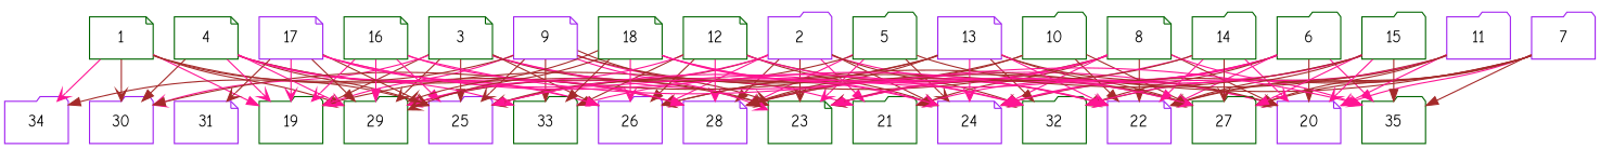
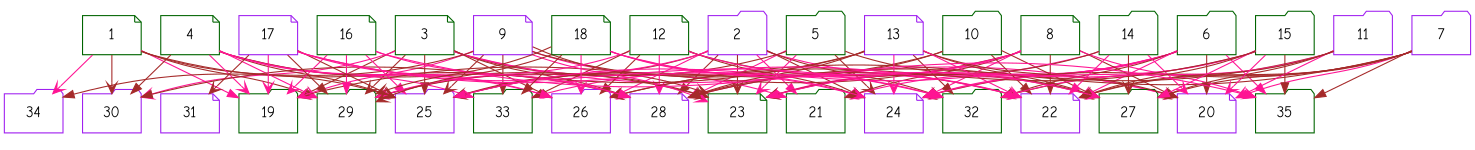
  digraph {
    fontname="Comic Neue"
    node [alpha=0.19 color=darkgreen fontname="Comic Neue" shape=folder]
    edge [arrowhead=normal color=brown fontname="Comic Neue"]
    1 [alpha=0.03 expect_size=50950144 shape=note]
    19 [alpha=0.13 expect_size=36099072]
    25 [alpha=0.02 color=purple expect_size=34764800]
    28 [alpha=0.02 color=purple expect_size=39661568 shape=note]
    29 [expect_size=49159168]
    30 [color=purple expect_size=31598592]
    34 [alpha=0.17 color=purple expect_size=16730112]
    2 [color=purple expect_size=41062400]
    20 [alpha=0.06 color=purple expect_size=22410240 shape=note]
    21 [expect_size=36889600]
    23 [alpha=0.00 expect_size=22539264 shape=note]
    24 [alpha=0.17 color=purple expect_size=20106240 shape=note]
    26 [color=purple expect_size=27893760]
    32 [alpha=0.05 expect_size=45103104]
    3 [alpha=0.01 expect_size=15214592 shape=note]
    4 [alpha=0.10 expect_size=14068736 shape=note]
    33 [alpha=0.13 expect_size=16138240]
    5 [alpha=0.02 expect_size=28045312]
    27 [alpha=0.16 expect_size=8093696]
    6 [alpha=0.09 expect_size=30466048]
    22 [alpha=0.08 color=purple expect_size=21134336 shape=note]
    35 [alpha=0.08 expect_size=8520704]
    7 [alpha=0.02 color=purple expect_size=6602752]
    8 [alpha=0.14 expect_size=25015296 shape=note]
    9 [alpha=0.14 color=purple expect_size=31408128 shape=note]
    10 [alpha=0.06 expect_size=14001152]
    11 [alpha=0.13 color=purple expect_size=38048768]
    12 [alpha=0.01 expect_size=46194688 shape=note]
    13 [color=purple expect_size=43002880 shape=note]
    14 [alpha=0.06 expect_size=45094912]
    15 [alpha=0.17 expect_size=20689920]
    16 [alpha=0.12 expect_size=24830976 shape=note]
    17 [alpha=0.13 color=purple expect_size=46357504 shape=note]
    31 [alpha=0.13 color=purple expect_size=46468096 shape=note]
    18 [alpha=0.04 expect_size=50333696 shape=note]
    1 -> 19 [color=deeppink]
    1 -> 25 [arrowhead=vee]
    1 -> 28
    1 -> 29
    1 -> 30 [arrowhead=vee]
    1 -> 34 [arrowhead=vee color=deeppink]
    2 -> 25
    2 -> 28
    2 -> 29 [arrowhead=vee color=deeppink]
    2 -> 20 [color=deeppink]
    2 -> 21 [color=deeppink]
    2 -> 23 [arrowhead=vee]
    2 -> 24
    2 -> 26 [color=deeppink]
    2 -> 32 [arrowhead=vee]
    3 -> 19
    3 -> 25
+   3 -> 28
    3 -> 29 [arrowhead=vee]
    3 -> 30 [arrowhead=vee color=deeppink]
    3 -> 20 [arrowhead=vee color=deeppink]
    3 -> 23
    3 -> 24 [color=deeppink]
    3 -> 26
    4 -> 19 [arrowhead=vee color=deeppink]
    4 -> 25 [arrowhead=vee]
    4 -> 28 [arrowhead=vee color=deeppink]
    4 -> 29 [arrowhead=vee color=deeppink]
    4 -> 30
    4 -> 23 [arrowhead=vee]
    4 -> 26 [color=deeppink]
    4 -> 33 [color=deeppink]
    5 -> 28 [arrowhead=vee color=deeppink]
    5 -> 29
    5 -> 23 [arrowhead=vee color=deeppink]
    5 -> 24 [arrowhead=vee]
    5 -> 27
    6 -> 28 [color=deeppink]
    6 -> 20
    6 -> 21 [arrowhead=vee color=deeppink]
    6 -> 23 [color=deeppink]
    6 -> 24 [arrowhead=vee color=deeppink]
    6 -> 32 [arrowhead=vee]
    6 -> 22 [arrowhead=vee color=deeppink]
    6 -> 35 [color=deeppink]
    7 -> 20 [color=deeppink]
    7 -> 24 [arrowhead=vee]
    7 -> 26 [arrowhead=vee]
    7 -> 32
    7 -> 27 [arrowhead=vee]
    7 -> 22 [arrowhead=vee]
    7 -> 35
    8 -> 19 [arrowhead=vee]
    8 -> 20
    8 -> 21
    8 -> 23 [arrowhead=vee color=deeppink]
    8 -> 24 [color=deeppink]
    8 -> 33 [color=deeppink]
    8 -> 22
    8 -> 35 [arrowhead=vee color=deeppink]
    9 -> 19 [arrowhead=vee color=deeppink]
    9 -> 25 [arrowhead=vee]
    9 -> 34
    9 -> 21 [color=deeppink]
    9 -> 23 [arrowhead=vee color=deeppink]
    9 -> 23 [arrowhead=vee]
    9 -> 33
    9 -> 22
    10 -> 25
    10 -> 28
    10 -> 27
    10 -> 22
    11 -> 28
    11 -> 20 [arrowhead=vee color=deeppink]
    11 -> 32 [color=deeppink]
    11 -> 27
    11 -> 22
    12 -> 28 [arrowhead=vee color=deeppink]
    12 -> 29 [color=deeppink]
    12 -> 24 [arrowhead=vee]
    12 -> 26
    12 -> 33
    12 -> 27
    12 -> 22 [arrowhead=vee color=deeppink]
    13 -> 25 [arrowhead=vee]
    13 -> 28 [arrowhead=vee]
    13 -> 30
    13 -> 20 [arrowhead=vee]
    13 -> 24 [arrowhead=vee color=deeppink]
    13 -> 32
    13 -> 27 [arrowhead=vee]
    13 -> 22 [arrowhead=vee color=deeppink]
    14 -> 25 [color=deeppink]
    14 -> 20 [arrowhead=vee color=deeppink]
    14 -> 23 [arrowhead=vee]
    14 -> 27 [arrowhead=vee]
    14 -> 22 [color=deeppink]
    15 -> 20 [arrowhead=vee color=deeppink]
    15 -> 23 [color=deeppink]
    15 -> 24 [color=deeppink]
    15 -> 26 [arrowhead=vee]
    15 -> 27 [color=deeppink]
    15 -> 22 [arrowhead=vee]
    15 -> 35
    16 -> 19 [arrowhead=vee color=deeppink]
    16 -> 25 [color=deeppink]
    16 -> 28 [color=deeppink]
    16 -> 29 [color=deeppink]
    16 -> 35 [color=deeppink]
    17 -> 19 [arrowhead=vee color=deeppink]
    17 -> 25 [arrowhead=vee]
    17 -> 29
    17 -> 26 [color=deeppink]
    17 -> 32 [arrowhead=vee color=deeppink]
    17 -> 22 [arrowhead=vee color=deeppink]
    17 -> 31 [arrowhead=vee]
    18 -> 29 [arrowhead=vee]
    18 -> 29 [arrowhead=vee]
    18 -> 24 [arrowhead=vee color=deeppink]
    18 -> 26 [arrowhead=vee color=deeppink]
    18 -> 32 [color=deeppink]
    18 -> 33
    18 -> 27 [arrowhead=vee color=deeppink]
  }
